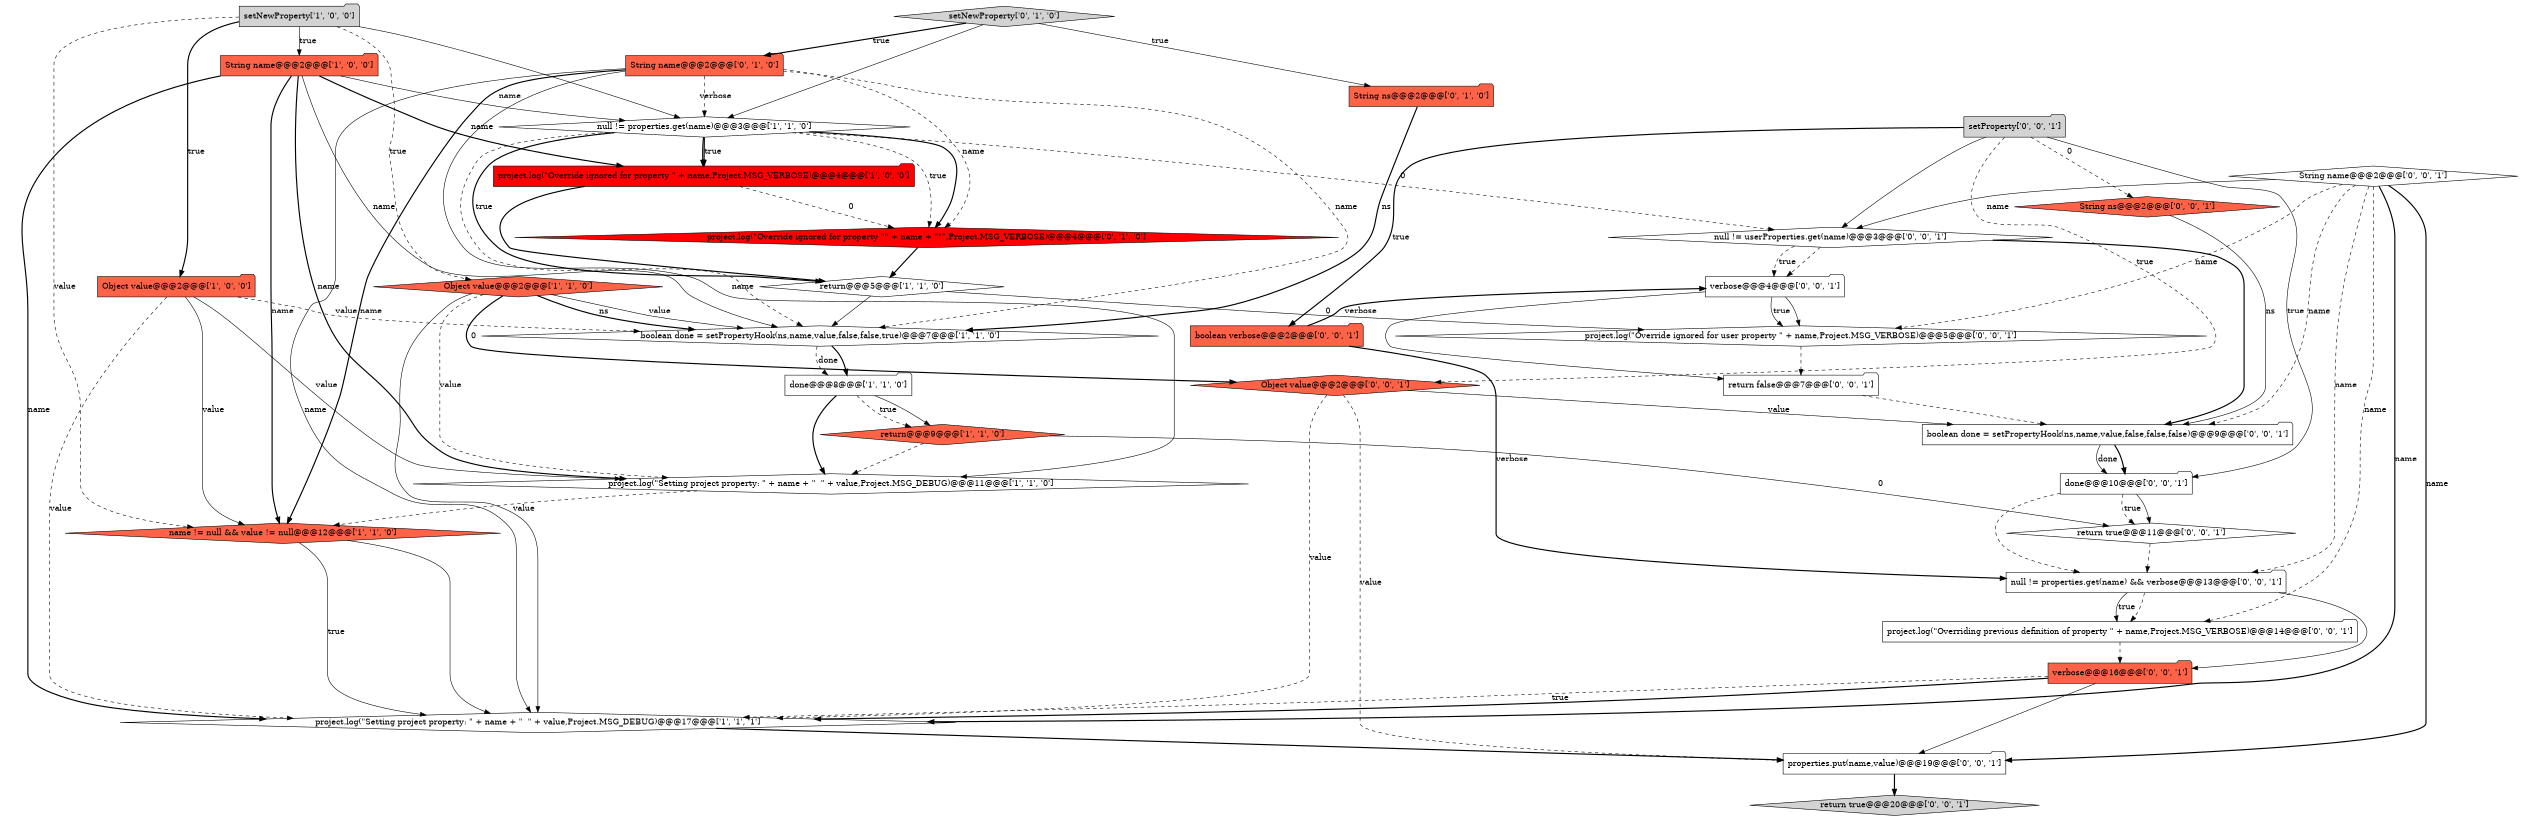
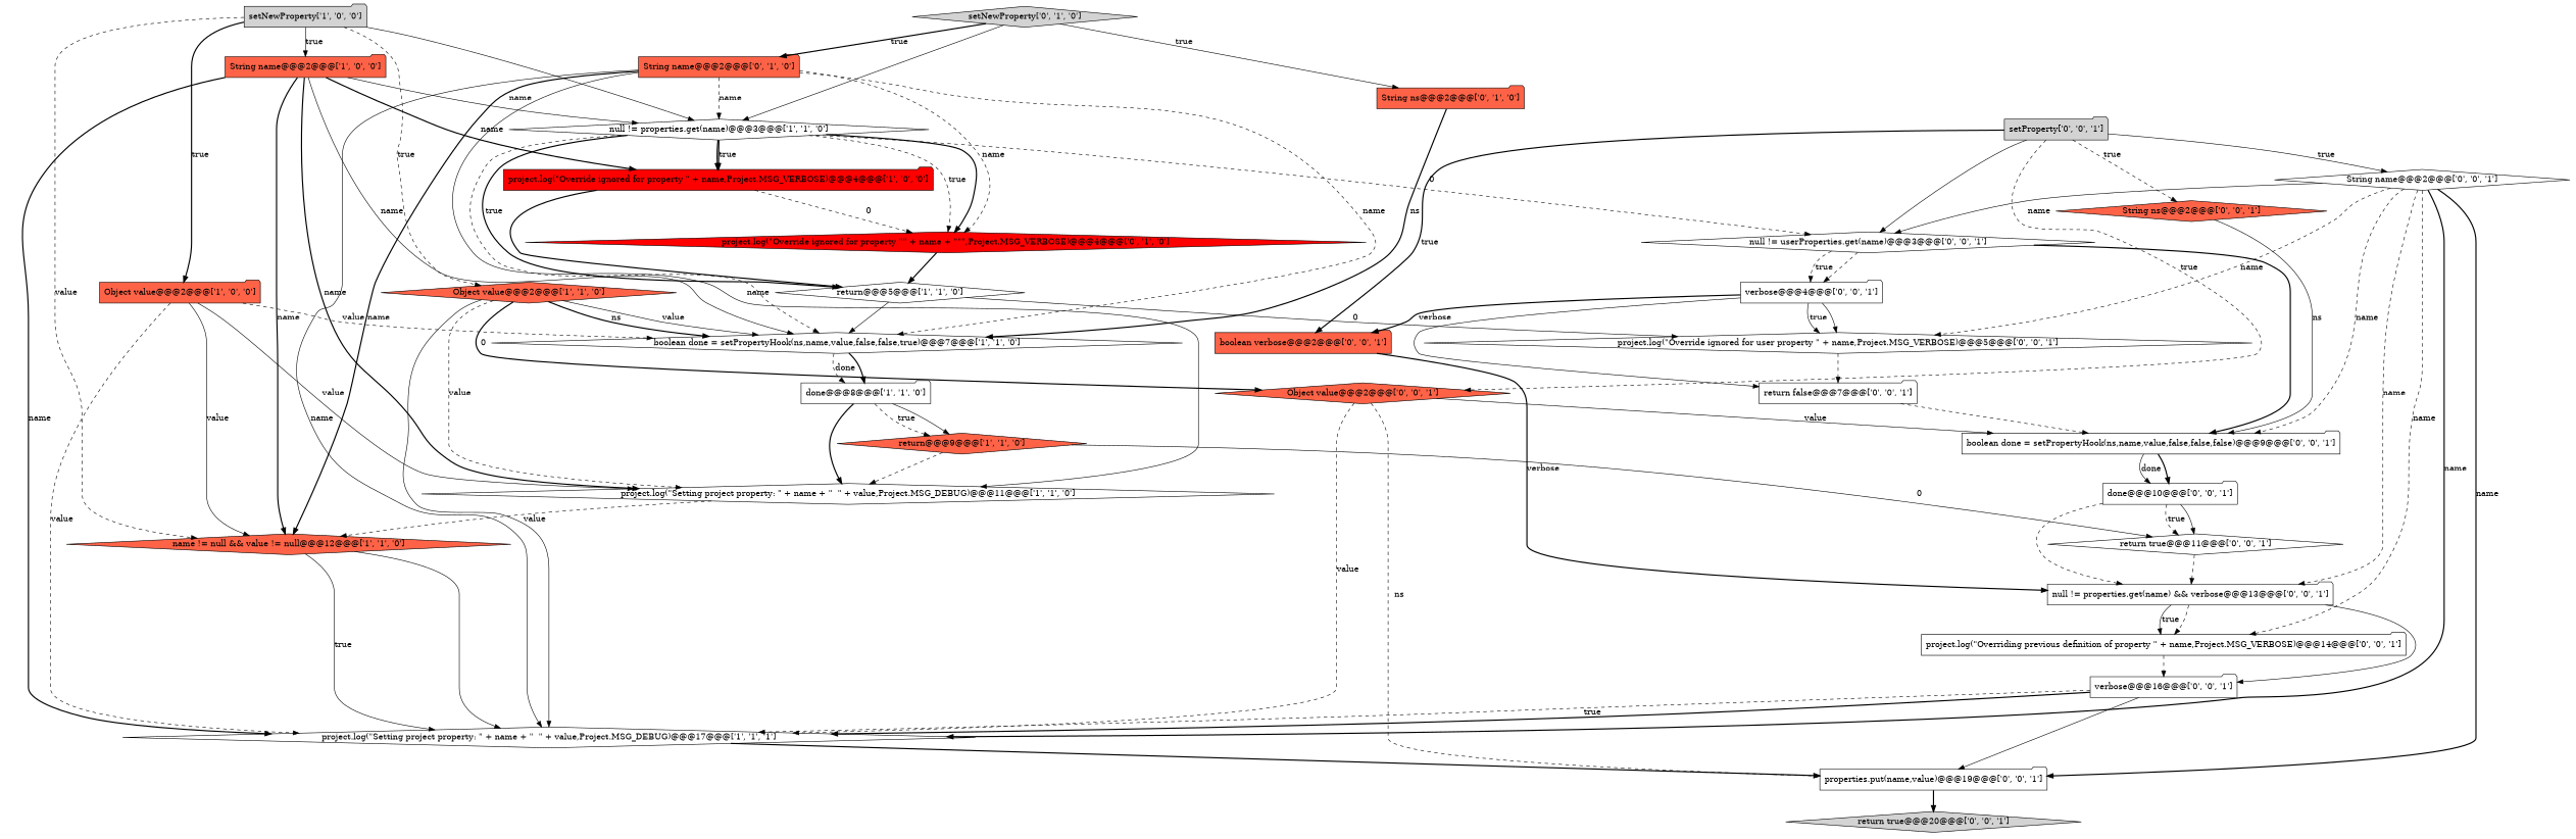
  digraph {
    node [fillcolor=white shape=folder style=filled]
    edge [style=dashed]
    n1 [fillcolor=tomato label="String name@@@2@@@['0', '1', '0']"]
    n2 [label="project.log(\"Setting project property: \" + name + \"  \" + value,Project.MSG_DEBUG)@@@17@@@['1', '1', '1']" shape=diamond]
    n3 [fillcolor=red label="project.log(\"Override ignored for property \"\" + name + \"\"\",Project.MSG_VERBOSE)@@@4@@@['0', '1', '0']" shape=diamond]
    n4 [label="boolean done = setPropertyHook(ns,name,value,false,false,true)@@@7@@@['1', '1', '0']" shape=diamond]
    n5 [fillcolor=tomato label="name != null && value != null@@@12@@@['1', '1', '0']" shape=diamond]
    n6 [label="project.log(\"Setting project property: \" + name + \"  \" + value,Project.MSG_DEBUG)@@@11@@@['1', '1', '0']" shape=diamond]
    n7 [label="null != properties.get(name)@@@3@@@['1', '1', '0']" shape=diamond]
    n8 [label="properties.put(name,value)@@@19@@@['0', '0', '1']"]
    n9 [label="return@@@5@@@['1', '1', '0']" shape=diamond]
    n10 [label="done@@@8@@@['1', '1', '0']"]
    n11 [fillcolor=red label="project.log(\"Override ignored for property \" + name,Project.MSG_VERBOSE)@@@4@@@['1', '0', '0']"]
    n12 [label="null != userProperties.get(name)@@@3@@@['0', '0', '1']" shape=diamond]
    n13 [label="verbose@@@4@@@['0', '0', '1']"]
    n14 [label="return false@@@7@@@['0', '0', '1']"]
    n15 [label="project.log(\"Override ignored for user property \" + name,Project.MSG_VERBOSE)@@@5@@@['0', '0', '1']" shape=diamond]
    n16 [label="boolean done = setPropertyHook(ns,name,value,false,false,false)@@@9@@@['0', '0', '1']"]
    n17 [fillcolor=lightgray label="setNewProperty['1', '0', '0']"]
    n18 [fillcolor=tomato label="String name@@@2@@@['1', '0', '0']"]
    n19 [fillcolor=tomato label="Object value@@@2@@@['1', '1', '0']" shape=diamond]
    n20 [fillcolor=tomato label="Object value@@@2@@@['1', '0', '0']"]
    n21 [fillcolor=tomato label="Object value@@@2@@@['0', '0', '1']" shape=diamond]
    n22 [fillcolor=lightgray label="return true@@@20@@@['0', '0', '1']" shape=diamond]
    n23 [label="done@@@10@@@['0', '0', '1']"]
    n24 [fillcolor=tomato label="String ns@@@2@@@['0', '0', '1']" shape=diamond]
    n25 [fillcolor=lightgray label="setProperty['0', '0', '1']"]
    n26 [label="String name@@@2@@@['0', '0', '1']" shape=diamond]
    n27 [fillcolor=tomato label="boolean verbose@@@2@@@['0', '0', '1']"]
    n28 [label="project.log(\"Overriding previous definition of property \" + name,Project.MSG_VERBOSE)@@@14@@@['0', '0', '1']"]
    n29 [label="null != properties.get(name) && verbose@@@13@@@['0', '0', '1']"]
-   n30 [fillcolor=tomato label="verbose@@@16@@@['0', '0', '1']"]
+   n30 [label="verbose@@@16@@@['0', '0', '1']"]
    n31 [label="return true@@@11@@@['0', '0', '1']" shape=diamond]
    n32 [fillcolor=tomato label="return@@@9@@@['1', '1', '0']" shape=diamond]
    n33 [fillcolor=tomato label="String ns@@@2@@@['0', '1', '0']"]
    n34 [fillcolor=lightgray label="setNewProperty['0', '1', '0']" shape=diamond]
    n1 -> n2 [label=name style=solid]
    n1 -> n3 [label=name]
    n1 -> n4 [label=name]
    n1 -> n5 [label=name style=bold]
    n1 -> n6 [label=name style=solid]
-   n1 -> n7 [label=verbose]
+   n1 -> n7 [label=name]
    n2 -> n8 [style=bold]
    n3 -> n9 [style=bold]
    n4 -> n10 [style=bold]
    n4 -> n10 [label=done]
    n5 -> n2 [style=solid]
    n5 -> n2 [label=true style=solid]
    n6 -> n5
    n7 -> n3 [style=bold]
    n7 -> n3 [label=true]
    n7 -> n4
    n7 -> n9 [label=true style=bold]
    n7 -> n11 [style=bold]
    n7 -> n11 [label=true style=bold]
    n7 -> n12 [label=0]
    n8 -> n22 [style=bold]
    n9 -> n4 [style=solid]
    n9 -> n15 [label=0 style=solid]
    n10 -> n6 [style=bold]
    n10 -> n32 [label=true]
    n10 -> n32 [style=solid]
    n11 -> n3 [label=0]
    n11 -> n9 [style=bold]
    n12 -> n13
    n12 -> n13 [label=true]
    n12 -> n16 [style=bold]
    n13 -> n14 [style=solid]
    n13 -> n15 [style=solid]
    n13 -> n15 [label=true style=solid]
    n14 -> n16
    n15 -> n14
    n16 -> n23 [style=bold]
    n16 -> n23 [label=done style=solid]
    n17 -> n5 [label=value]
    n17 -> n7 [style=solid]
    n17 -> n18 [label=true style=solid]
    n17 -> n19 [label=true]
    n17 -> n20 [label=true style=bold]
    n18 -> n2 [label=name style=bold]
    n18 -> n4 [label=name style=solid]
    n18 -> n5 [label=name style=bold]
    n18 -> n6 [label=name style=bold]
    n18 -> n7 [label=name style=solid]
    n18 -> n11 [label=name style=bold]
    n19 -> n2 [label=value style=solid]
    n19 -> n4 [label=ns style=bold]
    n19 -> n4 [label=value style=solid]
    n19 -> n6 [label=value]
    n19 -> n21 [label=0 style=bold]
    n20 -> n2 [label=value]
    n20 -> n4 [label=value]
    n20 -> n5 [label=value style=solid]
    n20 -> n6 [label=value style=solid]
    n21 -> n2 [label=value]
-   n21 -> n8 [label=value]
+   n21 -> n8 [label=ns]
    n21 -> n16 [label=value style=solid]
    n23 -> n29
    n23 -> n31 [style=solid]
    n23 -> n31 [label=true]
    n24 -> n16 [label=ns style=solid]
    n25 -> n12 [style=solid]
    n25 -> n21 [label=true]
-   n25 -> n24 [label=0]
-   n25 -> n23 [label=true style=solid]
+   n25 -> n24 [label=true]
+   n25 -> n26 [label=true style=solid]
    n25 -> n27 [label=true style=bold]
    n26 -> n2 [label=name style=bold]
    n26 -> n8 [label=name style=bold]
    n26 -> n12 [label=name style=solid]
    n26 -> n15 [label=name]
    n26 -> n16 [label=name]
    n26 -> n28 [label=name]
    n26 -> n29 [label=name]
-   n27 -> n13 [label=verbose style=bold]
+   n13 -> n27 [label=verbose style=bold]
    n27 -> n29 [label=verbose style=bold]
    n28 -> n30
    n29 -> n28
    n29 -> n28 [label=true style=solid]
    n29 -> n30 [style=solid]
    n30 -> n2 [style=bold]
    n30 -> n2 [label=true]
    n30 -> n8 [style=solid]
    n31 -> n29
    n32 -> n6
    n32 -> n31 [label=0 style=solid]
    n33 -> n4 [label=ns style=bold]
    n34 -> n1 [label=true style=bold]
    n34 -> n7 [style=solid]
    n34 -> n33 [label=true style=solid]
  }
